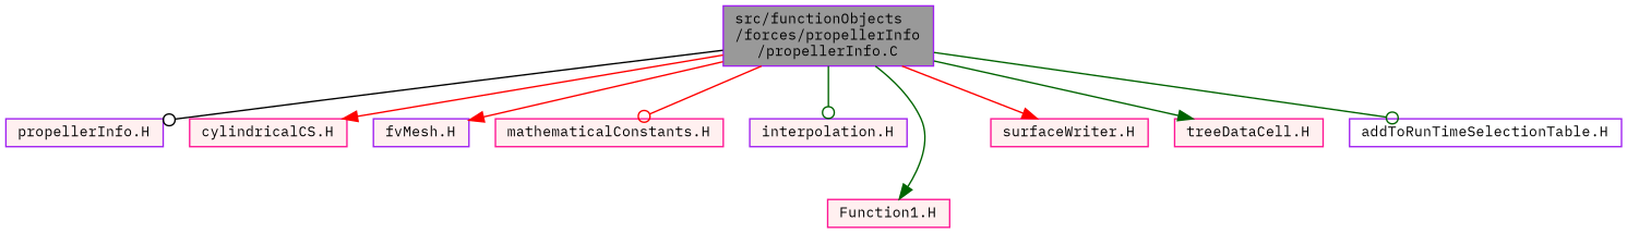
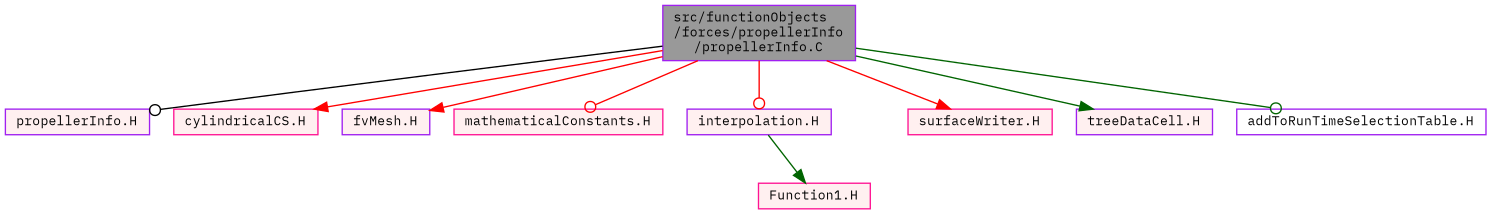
  digraph {
    fontname="IBM Plex Mono"
    node [color=purple fillcolor="#FFF0F0" fontname="IBM Plex Mono" fontsize=10 shape=box style=filled]
    edge [arrowhead=normal color=red fontname="IBM Plex Mono" fontsize=10 labelfontname=Helvetica labelfontsize=10 style=solid]
    n1 [fillcolor=grey60 fontcolor=black height=0.2 label="src/functionObjects\l/forces/propellerInfo\l/propellerInfo.C" width=0.4]
    n2 [height=0.2 label="propellerInfo.H" width=0.4]
    n3 [color=deeppink height=0.2 label="cylindricalCS.H" width=0.4]
    n4 [height=0.2 label="fvMesh.H" width=0.4]
    n5 [color=deeppink height=0.2 label="mathematicalConstants.H" width=0.4]
    n6 [height=0.2 label="interpolation.H" width=0.4]
    n7 [color=deeppink height=0.2 label="Function1.H" width=0.4]
    n8 [color=deeppink height=0.2 label="surfaceWriter.H" width=0.4]
-   n9 [color=deeppink height=0.2 label="treeDataCell.H" width=0.4]
+   n9 [height=0.2 label="treeDataCell.H" width=0.4]
    n10 [fillcolor=white height=0.2 label="addToRunTimeSelectionTable.H" width=0.4]
    n1 -> n2 [arrowhead=odot color=black]
    n1 -> n3
    n1 -> n4
    n1 -> n5 [arrowhead=odot]
-   n1 -> n6 [arrowhead=odot color=darkgreen]
-   n1 -> n7 [color=darkgreen]
+   n1 -> n6 [arrowhead=odot]
+   n6 -> n7 [color=darkgreen]
    n1 -> n8
    n1 -> n9 [color=darkgreen]
    n1 -> n10 [arrowhead=odot color=darkgreen]
  }
